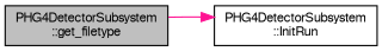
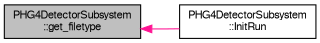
  digraph {
    rankdir=LR
    node [color=black fontname=FreeSans fontsize=10 shape=record]
    n1 [fillcolor=grey75 fontcolor=black height=0.2 label="PHG4DetectorSubsystem\l::get_filetype" style=filled width=0.4]
    n2 [height=0.2 label="PHG4DetectorSubsystem\l::InitRun" width=0.4]
-   n2 -> n1 [color=deeppink dir=back fontname=FreeSans fontsize=10 labelfontname=FreeSans labelfontsize=10 style=solid]
+   n1 -> n2 [color=deeppink dir=back fontname=FreeSans fontsize=10 labelfontname=FreeSans labelfontsize=10 style=solid]
  }
